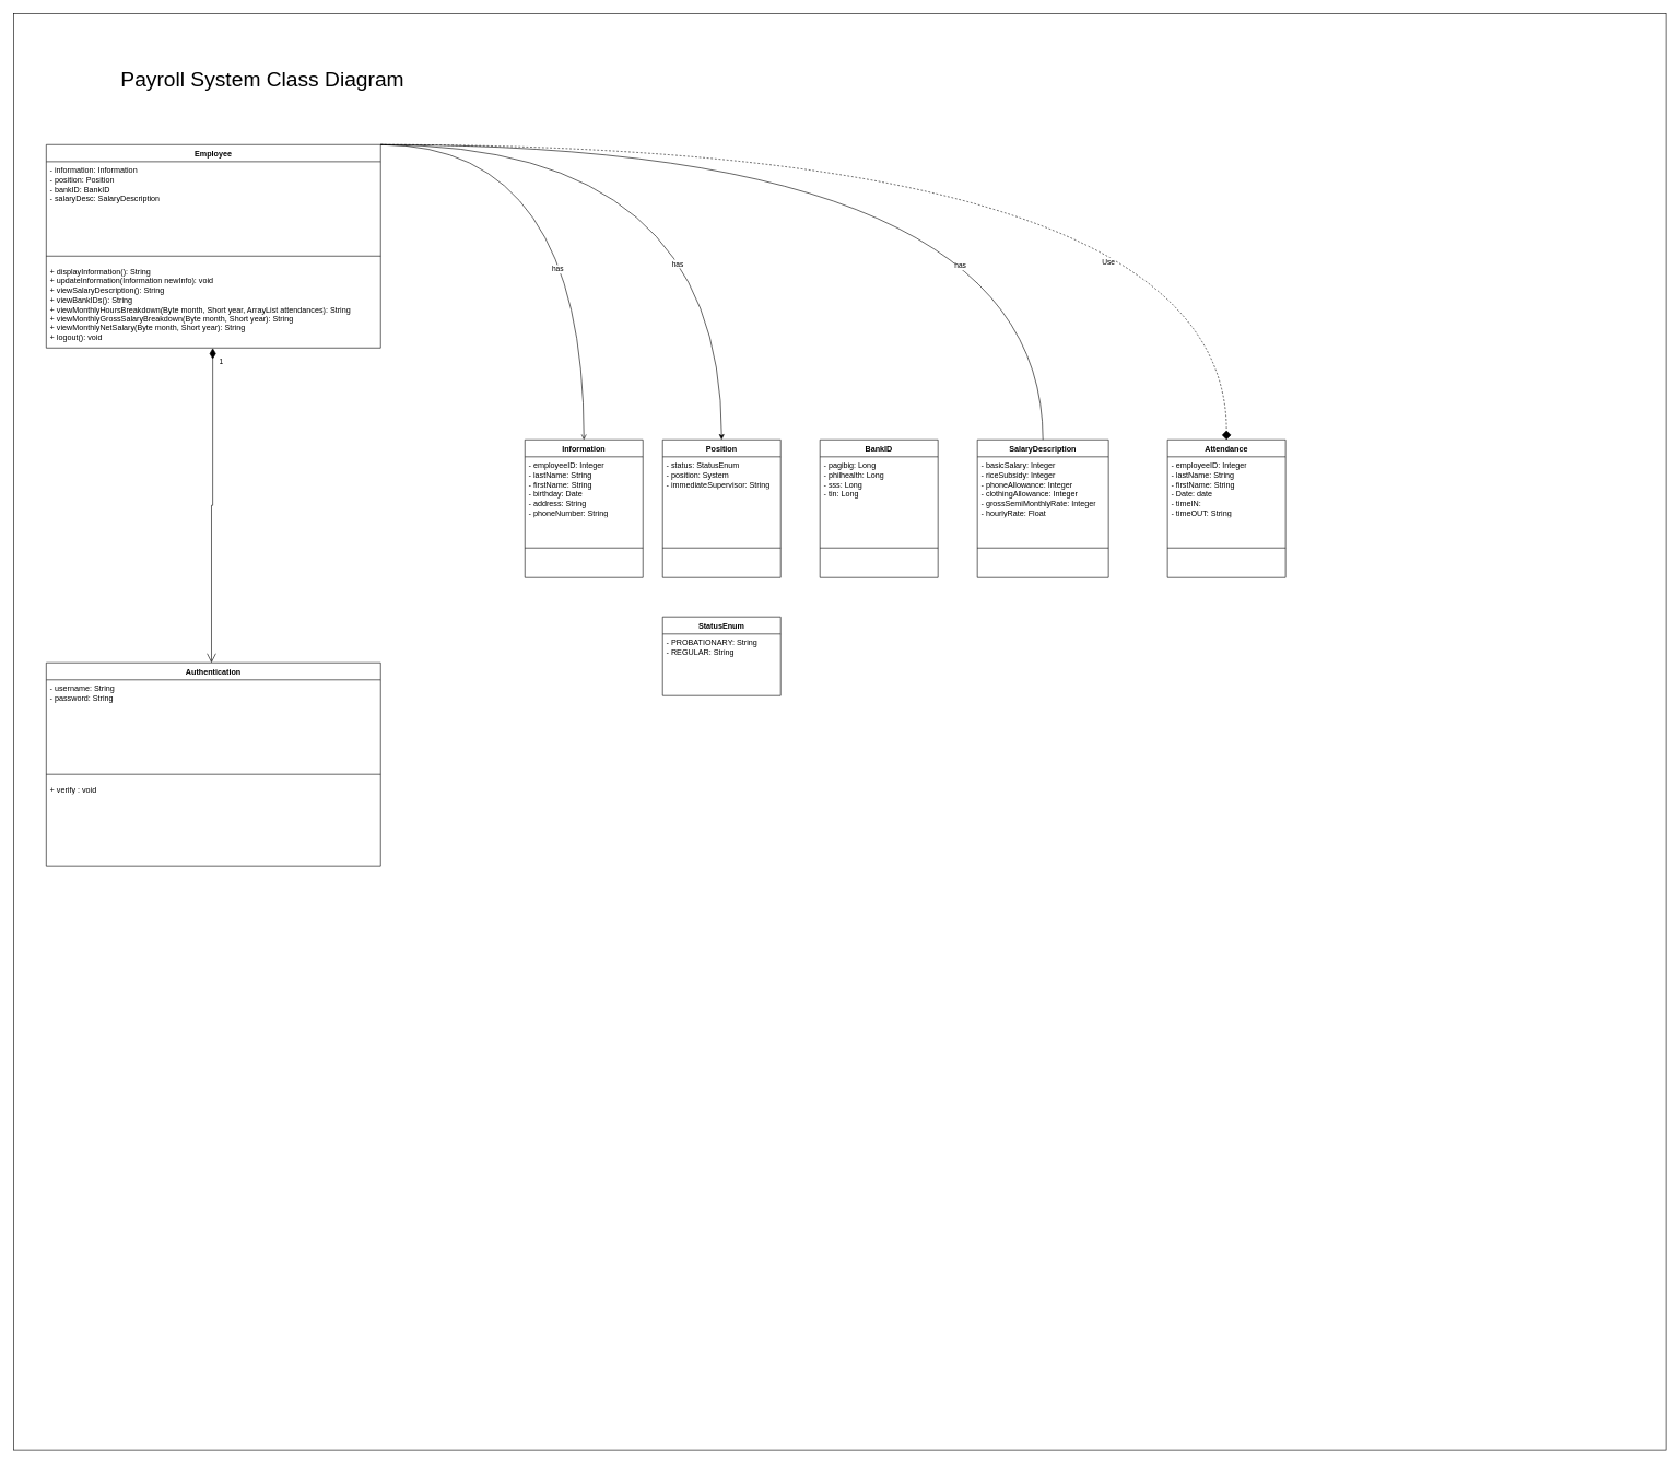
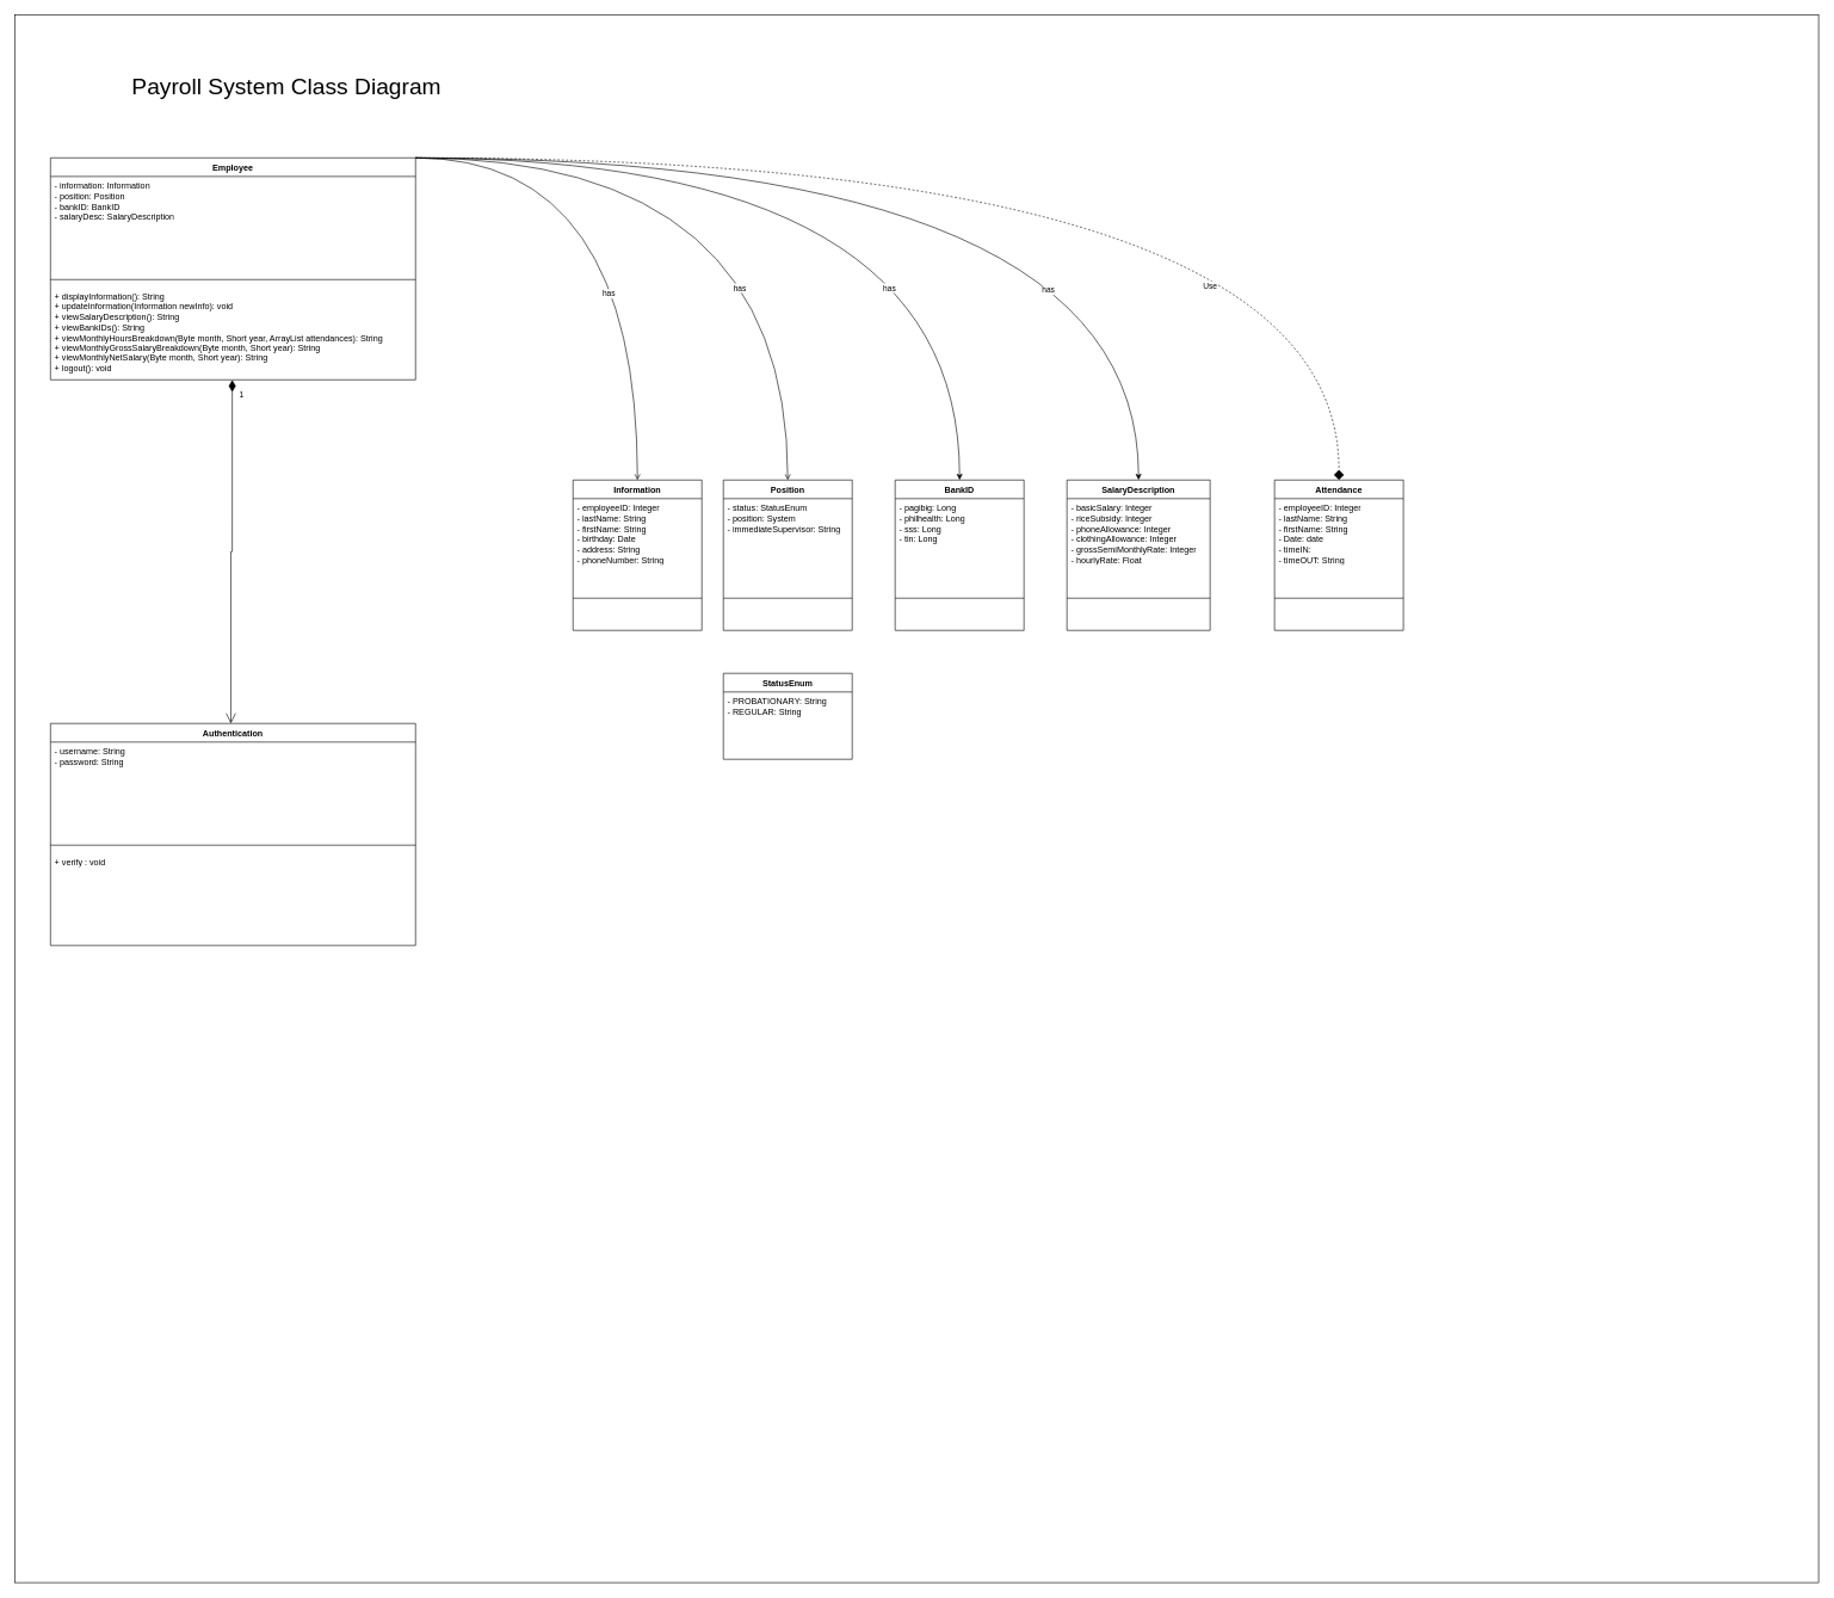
  <mxCell id="0" />
  <mxCell id="1" parent="0" />
  <mxCell id="2" value="" style="rounded=0;whiteSpace=wrap;html=1;movable=0;resizable=0;rotatable=0;deletable=0;editable=0;locked=1;connectable=0;" parent="1" vertex="1"><mxGeometry x="20" width="2520" height="2190" as="geometry" y="20" /></mxCell>
  <mxCell id="3" value="Payroll System Class Diagram" style="text;html=1;strokeColor=none;fillColor=none;align=center;verticalAlign=middle;whiteSpace=wrap;rounded=0;fontSize=32;" parent="1" vertex="1"><mxGeometry x="110" y="105" width="580" height="30" as="geometry" /></mxCell>
  <mxCell id="4" style="edgeStyle=orthogonalEdgeStyle;rounded=0;orthogonalLoop=1;jettySize=auto;html=1;entryX=0.5;entryY=0;entryDx=0;entryDy=0;elbow=vertical;exitX=1;exitY=0;exitDx=0;exitDy=0;curved=1;endArrow=open;" parent="1" source="6" target="19" edge="1"><mxGeometry relative="1" as="geometry"><Array as="points"><mxPoint x="890" y="220" /></Array></mxGeometry></mxCell>
  <mxCell id="5" value="has" style="edgeLabel;html=1;align=center;verticalAlign=middle;resizable=0;points=[];" vertex="1" connectable="0" parent="4"><mxGeometry x="0.314" y="-41" relative="1" as="geometry"><mxPoint as="offset" /></mxGeometry></mxCell>
  <mxCell id="6" value="Employee" style="swimlane;fontStyle=1;align=center;verticalAlign=top;childLayout=stackLayout;horizontal=1;startSize=26;horizontalStack=0;resizeParent=1;resizeParentMax=0;resizeLast=0;collapsible=1;marginBottom=0;whiteSpace=wrap;html=1;" parent="1" vertex="1"><mxGeometry x="70" y="220" width="510" height="310" as="geometry" /></mxCell>
  <mxCell id="7" value="- information: Information&lt;br&gt;- position: Position&lt;br&gt;- bankID: BankID&lt;br&gt;- salaryDesc: SalaryDescription" style="text;strokeColor=none;fillColor=none;align=left;verticalAlign=top;spacingLeft=4;spacingRight=4;overflow=hidden;rotatable=0;points=[[0,0.5],[1,0.5]];portConstraint=eastwest;whiteSpace=wrap;html=1;" parent="6" vertex="1"><mxGeometry y="26" width="510" height="134" as="geometry" /></mxCell>
  <mxCell id="8" value="" style="line;strokeWidth=1;fillColor=none;align=left;verticalAlign=middle;spacingTop=-1;spacingLeft=3;spacingRight=3;rotatable=0;labelPosition=right;points=[];portConstraint=eastwest;strokeColor=inherit;" parent="6" vertex="1"><mxGeometry y="160" width="510" height="20" as="geometry" /></mxCell>
  <mxCell id="9" value="+ displayInformation(): String&lt;br&gt;&lt;div&gt;+ updateInformation(Information newInfo): void&lt;/div&gt;+ viewSalaryDescription(): String&lt;br&gt;+ viewBankIDs(): String&lt;br&gt;+&amp;nbsp;viewMonthlyHoursBreakdown(Byte month, Short year, ArrayList attendances): String&lt;br&gt;+ viewMonthlyGrossSalaryBreakdown(Byte month, Short year): String&lt;br&gt;+ viewMonthlyNetSalary(Byte month, Short year): String&lt;br&gt;+ logout(): void" style="text;strokeColor=none;fillColor=none;align=left;verticalAlign=top;spacingLeft=4;spacingRight=4;overflow=hidden;rotatable=0;points=[[0,0.5],[1,0.5]];portConstraint=eastwest;whiteSpace=wrap;html=1;" parent="6" vertex="1"><mxGeometry y="180" width="510" height="130" as="geometry" /></mxCell>
  <mxCell id="10" value="SalaryDescription" style="swimlane;fontStyle=1;align=center;verticalAlign=top;childLayout=stackLayout;horizontal=1;startSize=26;horizontalStack=0;resizeParent=1;resizeParentMax=0;resizeLast=0;collapsible=1;marginBottom=0;whiteSpace=wrap;html=1;" parent="1" vertex="1"><mxGeometry x="1490" y="670" width="200" height="210" as="geometry" /></mxCell>
  <mxCell id="11" value="- basicSalary: Integer&lt;br&gt;- riceSubsidy: Integer&lt;br&gt;- phoneAllowance: Integer&lt;br&gt;- clothingAllowance: Integer&lt;br&gt;- grossSemiMonthlyRate: Integer&lt;br&gt;- hourlyRate: Float" style="text;strokeColor=none;fillColor=none;align=left;verticalAlign=top;spacingLeft=4;spacingRight=4;overflow=hidden;rotatable=0;points=[[0,0.5],[1,0.5]];portConstraint=eastwest;whiteSpace=wrap;html=1;" parent="10" vertex="1"><mxGeometry y="26" width="200" height="94" as="geometry" /></mxCell>
  <mxCell id="12" value="" style="line;strokeWidth=1;fillColor=none;align=left;verticalAlign=middle;spacingTop=-1;spacingLeft=3;spacingRight=3;rotatable=0;labelPosition=right;points=[];portConstraint=eastwest;strokeColor=inherit;" parent="10" vertex="1"><mxGeometry y="120" width="200" height="90" as="geometry" /></mxCell>
  <mxCell id="13" value="Position" style="swimlane;fontStyle=1;align=center;verticalAlign=top;childLayout=stackLayout;horizontal=1;startSize=26;horizontalStack=0;resizeParent=1;resizeParentMax=0;resizeLast=0;collapsible=1;marginBottom=0;whiteSpace=wrap;html=1;" parent="1" vertex="1"><mxGeometry x="1010" y="670" width="180" height="210" as="geometry" /></mxCell>
  <mxCell id="14" value="- status: StatusEnum&lt;br&gt;- position: System&lt;span style=&quot;white-space: pre;&quot;&gt;&lt;br&gt;&lt;/span&gt;- immediateSupervisor: String" style="text;strokeColor=none;fillColor=none;align=left;verticalAlign=top;spacingLeft=4;spacingRight=4;overflow=hidden;rotatable=0;points=[[0,0.5],[1,0.5]];portConstraint=eastwest;whiteSpace=wrap;html=1;" parent="13" vertex="1"><mxGeometry y="26" width="180" height="94" as="geometry" /></mxCell>
  <mxCell id="15" value="" style="line;strokeWidth=1;fillColor=none;align=left;verticalAlign=middle;spacingTop=-1;spacingLeft=3;spacingRight=3;rotatable=0;labelPosition=right;points=[];portConstraint=eastwest;strokeColor=inherit;" parent="13" vertex="1"><mxGeometry y="120" width="180" height="90" as="geometry" /></mxCell>
  <mxCell id="16" value="BankID" style="swimlane;fontStyle=1;align=center;verticalAlign=top;childLayout=stackLayout;horizontal=1;startSize=26;horizontalStack=0;resizeParent=1;resizeParentMax=0;resizeLast=0;collapsible=1;marginBottom=0;whiteSpace=wrap;html=1;" parent="1" vertex="1"><mxGeometry x="1250" y="670" width="180" height="210" as="geometry" /></mxCell>
  <mxCell id="17" value="- pagibig: Long&amp;nbsp;&lt;br&gt;- philhealth: Long&lt;br&gt;- sss: Long&lt;br&gt;- tin: Long" style="text;strokeColor=none;fillColor=none;align=left;verticalAlign=top;spacingLeft=4;spacingRight=4;overflow=hidden;rotatable=0;points=[[0,0.5],[1,0.5]];portConstraint=eastwest;whiteSpace=wrap;html=1;" parent="16" vertex="1"><mxGeometry y="26" width="180" height="94" as="geometry" /></mxCell>
  <mxCell id="18" value="" style="line;strokeWidth=1;fillColor=none;align=left;verticalAlign=middle;spacingTop=-1;spacingLeft=3;spacingRight=3;rotatable=0;labelPosition=right;points=[];portConstraint=eastwest;strokeColor=inherit;" parent="16" vertex="1"><mxGeometry y="120" width="180" height="90" as="geometry" /></mxCell>
  <mxCell id="19" value="Information" style="swimlane;fontStyle=1;align=center;verticalAlign=top;childLayout=stackLayout;horizontal=1;startSize=26;horizontalStack=0;resizeParent=1;resizeParentMax=0;resizeLast=0;collapsible=1;marginBottom=0;whiteSpace=wrap;html=1;" parent="1" vertex="1"><mxGeometry x="800" y="670" width="180" height="210" as="geometry" /></mxCell>
  <mxCell id="20" value="- employeeID: Integer&lt;br style=&quot;border-color: var(--border-color);&quot;&gt;- lastName: String&lt;br style=&quot;border-color: var(--border-color);&quot;&gt;&lt;span style=&quot;border-color: var(--border-color);&quot;&gt;- firstName: String&lt;br style=&quot;border-color: var(--border-color);&quot;&gt;&lt;/span&gt;- birthday: Date&lt;span style=&quot;border-color: var(--border-color);&quot;&gt;&lt;br style=&quot;border-color: var(--border-color);&quot;&gt;&lt;/span&gt;- address: String&lt;span style=&quot;border-color: var(--border-color);&quot;&gt;&lt;br style=&quot;border-color: var(--border-color);&quot;&gt;&lt;/span&gt;- phoneNumber: String" style="text;strokeColor=none;fillColor=none;align=left;verticalAlign=top;spacingLeft=4;spacingRight=4;overflow=hidden;rotatable=0;points=[[0,0.5],[1,0.5]];portConstraint=eastwest;whiteSpace=wrap;html=1;" parent="19" vertex="1"><mxGeometry y="26" width="180" height="94" as="geometry" /></mxCell>
  <mxCell id="21" value="" style="line;strokeWidth=1;fillColor=none;align=left;verticalAlign=middle;spacingTop=-1;spacingLeft=3;spacingRight=3;rotatable=0;labelPosition=right;points=[];portConstraint=eastwest;strokeColor=inherit;" parent="19" vertex="1"><mxGeometry y="120" width="180" height="90" as="geometry" /></mxCell>
  <mxCell id="22" value="StatusEnum" style="swimlane;fontStyle=1;align=center;verticalAlign=top;childLayout=stackLayout;horizontal=1;startSize=26;horizontalStack=0;resizeParent=1;resizeParentMax=0;resizeLast=0;collapsible=1;marginBottom=0;whiteSpace=wrap;html=1;" parent="1" vertex="1"><mxGeometry x="1010" y="940" width="180" height="120" as="geometry" /></mxCell>
  <mxCell id="23" value="- PROBATIONARY: String&lt;br&gt;- REGULAR: String" style="text;strokeColor=none;fillColor=none;align=left;verticalAlign=top;spacingLeft=4;spacingRight=4;overflow=hidden;rotatable=0;points=[[0,0.5],[1,0.5]];portConstraint=eastwest;whiteSpace=wrap;html=1;" parent="22" vertex="1"><mxGeometry y="26" width="180" height="94" as="geometry" /></mxCell>
- <mxCell id="24" style="edgeStyle=orthogonalEdgeStyle;rounded=0;orthogonalLoop=1;jettySize=auto;html=1;entryX=0.5;entryY=0;entryDx=0;entryDy=0;elbow=vertical;exitX=1;exitY=0;exitDx=0;exitDy=0;curved=1;" parent="1" source="6" target="13" edge="1"><mxGeometry relative="1" as="geometry"><mxPoint x="360" y="230" as="sourcePoint" /><mxPoint x="560" y="400" as="targetPoint" /><Array as="points"><mxPoint x="1100" y="220" /></Array></mxGeometry></mxCell>
+ <mxCell id="24" style="edgeStyle=orthogonalEdgeStyle;rounded=0;orthogonalLoop=1;jettySize=auto;html=1;entryX=0.5;entryY=0;entryDx=0;entryDy=0;elbow=vertical;exitX=1;exitY=0;exitDx=0;exitDy=0;curved=1;endArrow=open;" parent="1" source="6" target="13" edge="1"><mxGeometry relative="1" as="geometry"><mxPoint x="360" y="230" as="sourcePoint" /><mxPoint x="560" y="400" as="targetPoint" /><Array as="points"><mxPoint x="1100" y="220" /></Array></mxGeometry></mxCell>
  <mxCell id="25" value="has" style="edgeLabel;html=1;align=center;verticalAlign=middle;resizable=0;points=[];" vertex="1" connectable="0" parent="24"><mxGeometry x="0.445" y="-68" relative="1" as="geometry"><mxPoint as="offset" /></mxGeometry></mxCell>
- <mxCell id="28" style="edgeStyle=orthogonalEdgeStyle;rounded=0;orthogonalLoop=1;jettySize=auto;html=1;entryX=0.5;entryY=0;entryDx=0;entryDy=0;elbow=vertical;curved=1;exitX=1;exitY=0;exitDx=0;exitDy=0;endArrow=none;" parent="1" target="10" edge="1" source="6"><mxGeometry relative="1" as="geometry"><mxPoint x="350" y="220" as="sourcePoint" /><mxPoint x="1010" y="400" as="targetPoint" /><Array as="points"><mxPoint x="1590" y="220" /></Array></mxGeometry></mxCell>
+ <mxCell id="26" style="edgeStyle=orthogonalEdgeStyle;rounded=0;orthogonalLoop=1;jettySize=auto;html=1;entryX=0.5;entryY=0;entryDx=0;entryDy=0;elbow=vertical;exitX=1;exitY=0;exitDx=0;exitDy=0;curved=1;" parent="1" source="6" target="16" edge="1"><mxGeometry relative="1" as="geometry"><mxPoint x="360" y="230" as="sourcePoint" /><mxPoint x="770" y="400" as="targetPoint" /><Array as="points"><mxPoint x="1340" y="220" /></Array></mxGeometry></mxCell>
+ <mxCell id="27" value="has" style="edgeLabel;html=1;align=center;verticalAlign=middle;resizable=0;points=[];" vertex="1" connectable="0" parent="26"><mxGeometry x="0.555" y="-99" relative="1" as="geometry"><mxPoint as="offset" /></mxGeometry></mxCell>
+ <mxCell id="28" style="edgeStyle=orthogonalEdgeStyle;rounded=0;orthogonalLoop=1;jettySize=auto;html=1;entryX=0.5;entryY=0;entryDx=0;entryDy=0;elbow=vertical;curved=1;exitX=1;exitY=0;exitDx=0;exitDy=0;" parent="1" target="10" edge="1" source="6"><mxGeometry relative="1" as="geometry"><mxPoint x="350" y="220" as="sourcePoint" /><mxPoint x="1010" y="400" as="targetPoint" /><Array as="points"><mxPoint x="1590" y="220" /></Array></mxGeometry></mxCell>
  <mxCell id="29" value="has" style="edgeLabel;html=1;align=center;verticalAlign=middle;resizable=0;points=[];" vertex="1" connectable="0" parent="28"><mxGeometry x="0.635" y="-127" relative="1" as="geometry"><mxPoint as="offset" /></mxGeometry></mxCell>
  <mxCell id="30" value="Attendance" style="swimlane;fontStyle=1;align=center;verticalAlign=top;childLayout=stackLayout;horizontal=1;startSize=26;horizontalStack=0;resizeParent=1;resizeParentMax=0;resizeLast=0;collapsible=1;marginBottom=0;whiteSpace=wrap;html=1;" vertex="1" parent="1"><mxGeometry x="1780" y="670" width="180" height="210" as="geometry" /></mxCell>
  <mxCell id="31" value="- employeeID: Integer&lt;br style=&quot;border-color: var(--border-color);&quot;&gt;- lastName: String&lt;br style=&quot;border-color: var(--border-color);&quot;&gt;&lt;span style=&quot;border-color: var(--border-color);&quot;&gt;- firstName: String&lt;br&gt;- Date: date&lt;br style=&quot;border-color: var(--border-color);&quot;&gt;&lt;/span&gt;- timeIN:&amp;nbsp;&lt;span style=&quot;border-color: var(--border-color);&quot;&gt;&lt;br style=&quot;border-color: var(--border-color);&quot;&gt;&lt;/span&gt;- timeOUT: String" style="text;strokeColor=none;fillColor=none;align=left;verticalAlign=top;spacingLeft=4;spacingRight=4;overflow=hidden;rotatable=0;points=[[0,0.5],[1,0.5]];portConstraint=eastwest;whiteSpace=wrap;html=1;" vertex="1" parent="30"><mxGeometry y="26" width="180" height="94" as="geometry" /></mxCell>
  <mxCell id="32" value="" style="line;strokeWidth=1;fillColor=none;align=left;verticalAlign=middle;spacingTop=-1;spacingLeft=3;spacingRight=3;rotatable=0;labelPosition=right;points=[];portConstraint=eastwest;strokeColor=inherit;" vertex="1" parent="30"><mxGeometry y="120" width="180" height="90" as="geometry" /></mxCell>
  <mxCell id="33" value="Use" style="endArrow=diamond;endSize=12;dashed=1;html=1;rounded=0;exitX=1;exitY=0;exitDx=0;exitDy=0;entryX=0.5;entryY=0;entryDx=0;entryDy=0;edgeStyle=orthogonalEdgeStyle;curved=1;" edge="1" parent="1" source="6" target="30"><mxGeometry x="0.69" y="-180" width="160" relative="1" as="geometry"><mxPoint x="1650" y="400" as="sourcePoint" /><mxPoint x="1810" y="400" as="targetPoint" /><Array as="points"><mxPoint x="1870" y="220" /></Array><mxPoint y="-1" as="offset" /></mxGeometry></mxCell>
  <mxCell id="34" value="Authentication" style="swimlane;fontStyle=1;align=center;verticalAlign=top;childLayout=stackLayout;horizontal=1;startSize=26;horizontalStack=0;resizeParent=1;resizeParentMax=0;resizeLast=0;collapsible=1;marginBottom=0;whiteSpace=wrap;html=1;" vertex="1" parent="1"><mxGeometry x="70" y="1010" width="510" height="310" as="geometry" /></mxCell>
  <mxCell id="35" value="- username: String&lt;br&gt;- password: String" style="text;strokeColor=none;fillColor=none;align=left;verticalAlign=top;spacingLeft=4;spacingRight=4;overflow=hidden;rotatable=0;points=[[0,0.5],[1,0.5]];portConstraint=eastwest;whiteSpace=wrap;html=1;" vertex="1" parent="34"><mxGeometry y="26" width="510" height="134" as="geometry" /></mxCell>
  <mxCell id="36" value="" style="line;strokeWidth=1;fillColor=none;align=left;verticalAlign=middle;spacingTop=-1;spacingLeft=3;spacingRight=3;rotatable=0;labelPosition=right;points=[];portConstraint=eastwest;strokeColor=inherit;" vertex="1" parent="34"><mxGeometry y="160" width="510" height="20" as="geometry" /></mxCell>
  <mxCell id="37" value="+ verify : void" style="text;strokeColor=none;fillColor=none;align=left;verticalAlign=top;spacingLeft=4;spacingRight=4;overflow=hidden;rotatable=0;points=[[0,0.5],[1,0.5]];portConstraint=eastwest;whiteSpace=wrap;html=1;" vertex="1" parent="34"><mxGeometry y="180" width="510" height="130" as="geometry" /></mxCell>
  <mxCell id="38" value="1" style="endArrow=open;html=1;endSize=12;startArrow=diamondThin;startSize=14;startFill=1;edgeStyle=orthogonalEdgeStyle;align=left;verticalAlign=bottom;rounded=0;exitX=0.494;exitY=1.001;exitDx=0;exitDy=0;exitPerimeter=0;" edge="1" parent="1"><mxGeometry x="-0.877" y="8" relative="1" as="geometry"><mxPoint x="323.94" y="530.13" as="sourcePoint" /><mxPoint x="322.023" y="1010" as="targetPoint" /><Array as="points"><mxPoint x="324" y="770" /><mxPoint x="322" y="770" /></Array><mxPoint as="offset" /></mxGeometry></mxCell>
